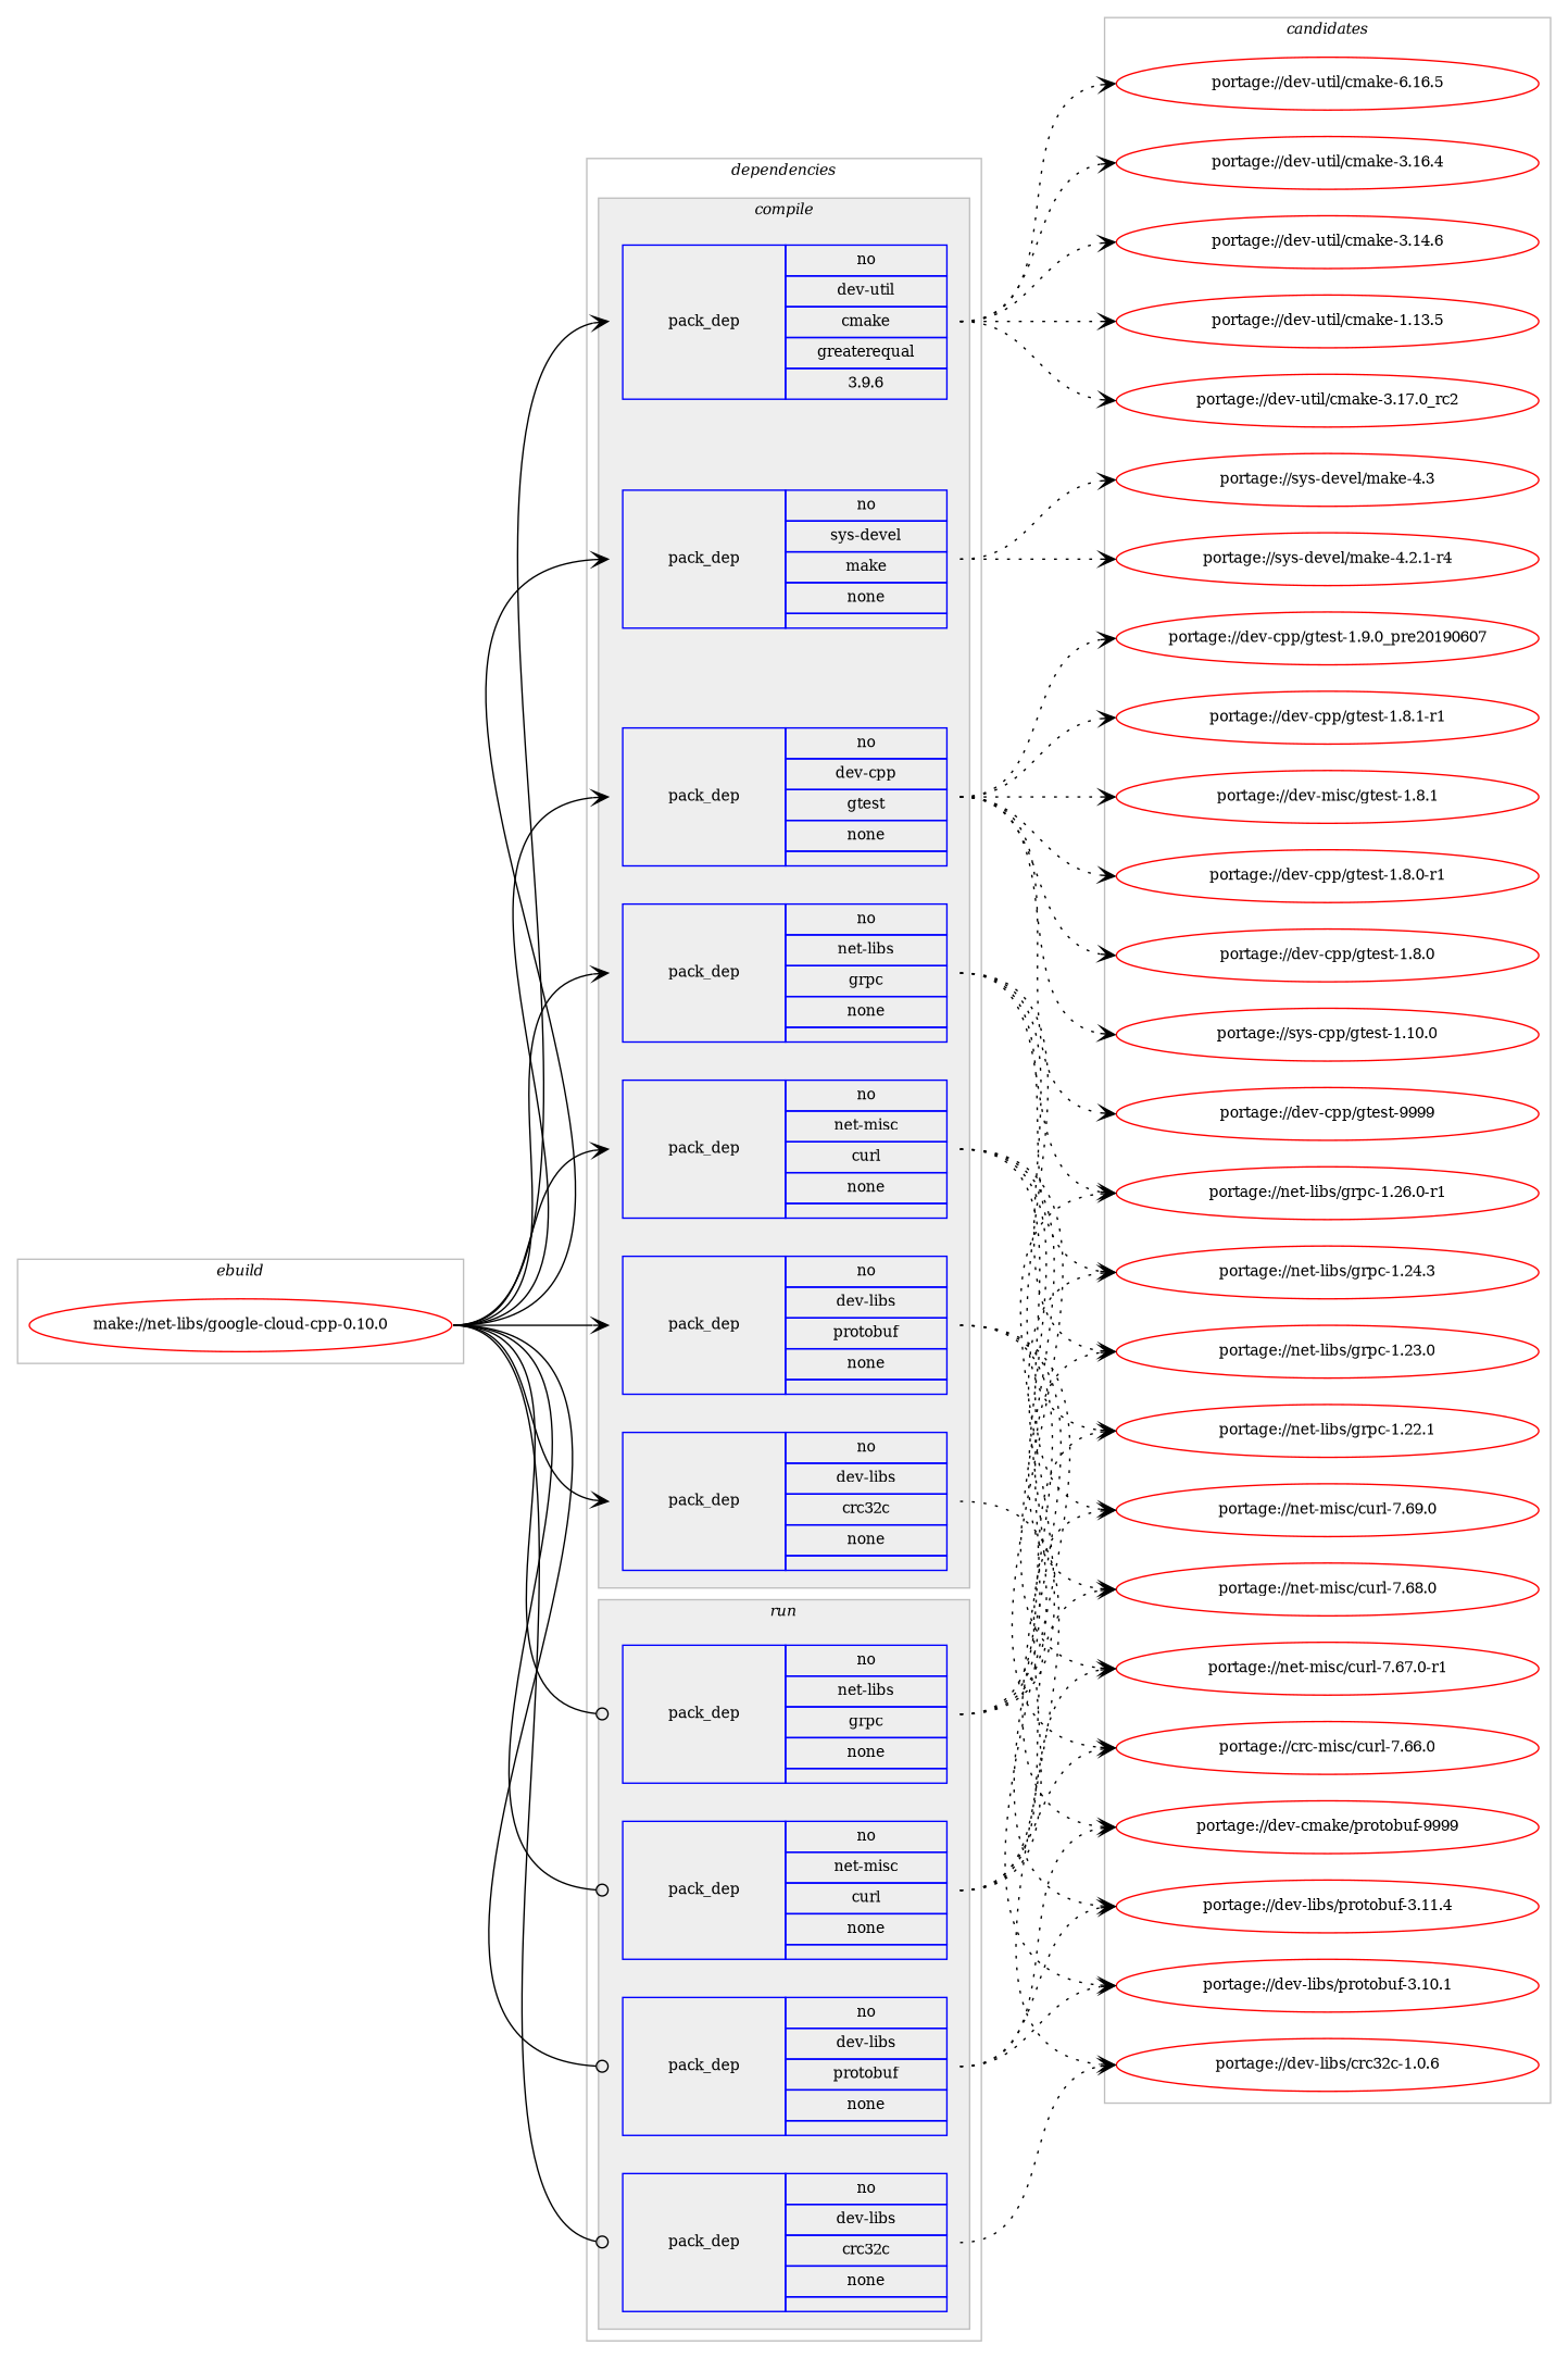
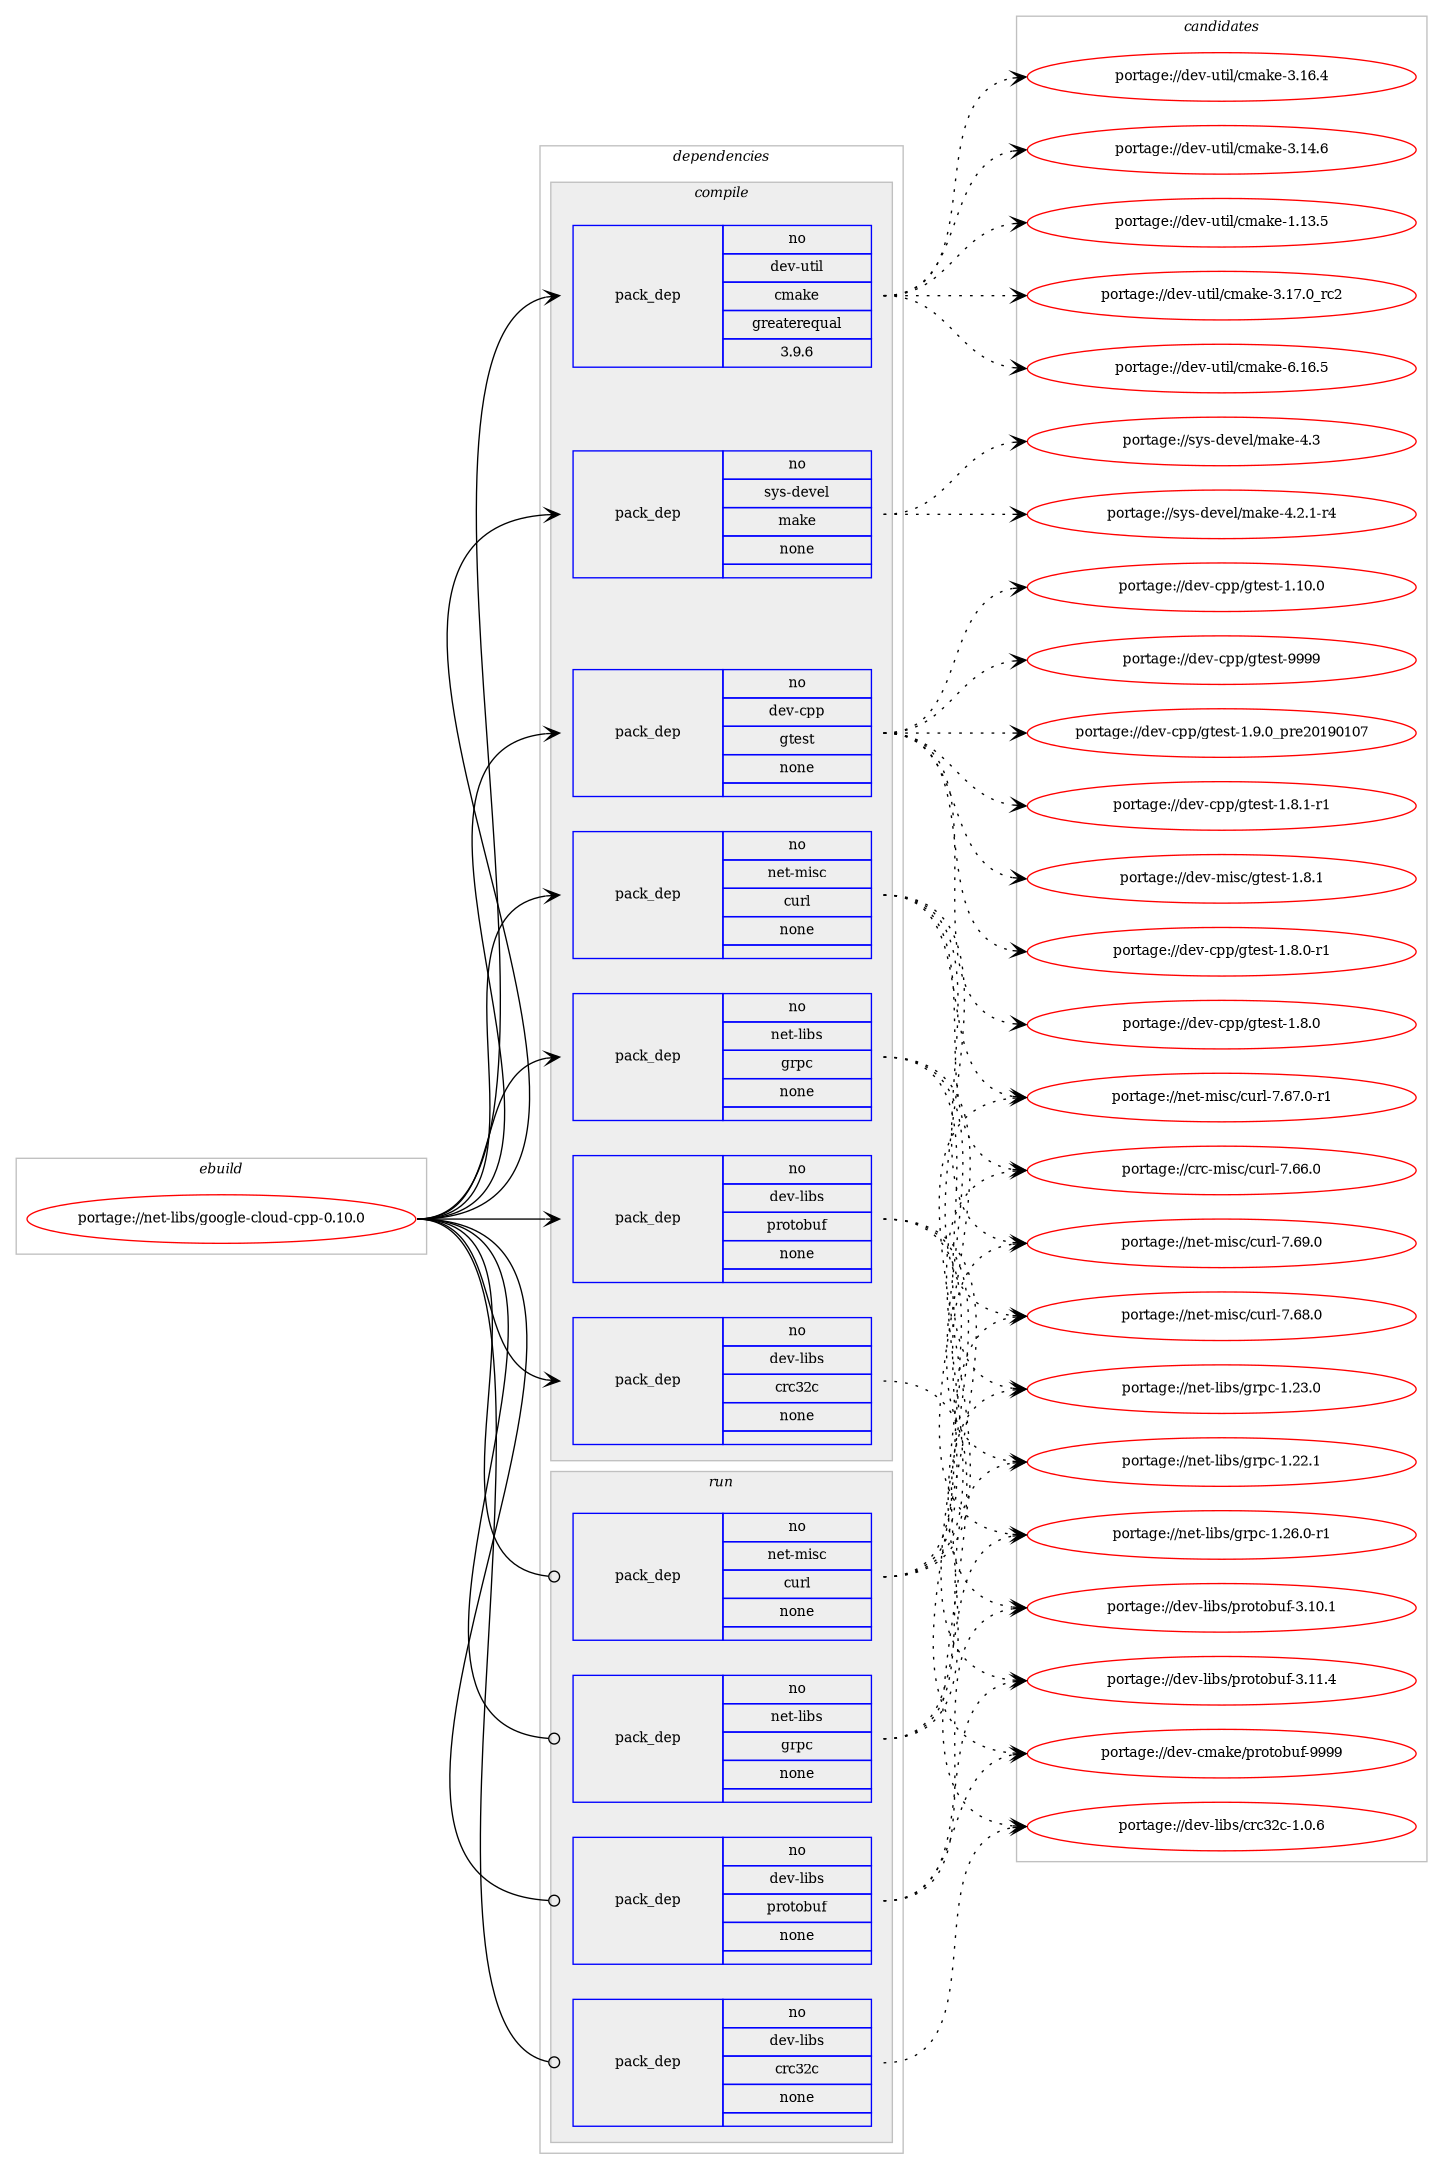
  digraph {
    compound=true
    concentrate=true
    fontname="DejaVu Serif"
    fontsize=10
    newrank=true
    rankdir=LR
    ranksep=1.5
    node [color=red fontname="DejaVu Serif" fontsize=10]
    edge [arrowhead=vee fontname="DejaVu Serif" headport=w style=dotted tailport=e weight=100]
-   n1 [label="make://net-libs/google-cloud-cpp-0.10.0" width=4]
+   n1 [label="portage://net-libs/google-cloud-cpp-0.10.0" width=4]
    n2 [color=blue label=<<TABLE BORDER="0" CELLBORDER="1" CELLSPACING="0" CELLPADDING="4" WIDTH="220"><TR><TD ROWSPAN="6" CELLPADDING="30">pack_dep</TD></TR><TR><TD WIDTH="110">no</TD></TR><TR><TD>dev-cpp</TD></TR><TR><TD>gtest</TD></TR><TR><TD>none</TD></TR><TR><TD></TD></TR></TABLE>> shape=none]
    n3 [color=blue label=<<TABLE BORDER="0" CELLBORDER="1" CELLSPACING="0" CELLPADDING="4" WIDTH="220"><TR><TD ROWSPAN="6" CELLPADDING="30">pack_dep</TD></TR><TR><TD WIDTH="110">no</TD></TR><TR><TD>dev-libs</TD></TR><TR><TD>crc32c</TD></TR><TR><TD>none</TD></TR><TR><TD></TD></TR></TABLE>> shape=none]
    n4 [color=blue label=<<TABLE BORDER="0" CELLBORDER="1" CELLSPACING="0" CELLPADDING="4" WIDTH="220"><TR><TD ROWSPAN="6" CELLPADDING="30">pack_dep</TD></TR><TR><TD WIDTH="110">no</TD></TR><TR><TD>dev-libs</TD></TR><TR><TD>protobuf</TD></TR><TR><TD>none</TD></TR><TR><TD></TD></TR></TABLE>> shape=none]
    n5 [color=blue label=<<TABLE BORDER="0" CELLBORDER="1" CELLSPACING="0" CELLPADDING="4" WIDTH="220"><TR><TD ROWSPAN="6" CELLPADDING="30">pack_dep</TD></TR><TR><TD WIDTH="110">no</TD></TR><TR><TD>dev-util</TD></TR><TR><TD>cmake</TD></TR><TR><TD>greaterequal</TD></TR><TR><TD>3.9.6</TD></TR></TABLE>> shape=none]
    n6 [color=blue label=<<TABLE BORDER="0" CELLBORDER="1" CELLSPACING="0" CELLPADDING="4" WIDTH="220"><TR><TD ROWSPAN="6" CELLPADDING="30">pack_dep</TD></TR><TR><TD WIDTH="110">no</TD></TR><TR><TD>net-libs</TD></TR><TR><TD>grpc</TD></TR><TR><TD>none</TD></TR><TR><TD></TD></TR></TABLE>> shape=none]
    n7 [color=blue label=<<TABLE BORDER="0" CELLBORDER="1" CELLSPACING="0" CELLPADDING="4" WIDTH="220"><TR><TD ROWSPAN="6" CELLPADDING="30">pack_dep</TD></TR><TR><TD WIDTH="110">no</TD></TR><TR><TD>net-misc</TD></TR><TR><TD>curl</TD></TR><TR><TD>none</TD></TR><TR><TD></TD></TR></TABLE>> shape=none]
    n8 [color=blue label=<<TABLE BORDER="0" CELLBORDER="1" CELLSPACING="0" CELLPADDING="4" WIDTH="220"><TR><TD ROWSPAN="6" CELLPADDING="30">pack_dep</TD></TR><TR><TD WIDTH="110">no</TD></TR><TR><TD>sys-devel</TD></TR><TR><TD>make</TD></TR><TR><TD>none</TD></TR><TR><TD></TD></TR></TABLE>> shape=none]
    n9 [color=blue label=<<TABLE BORDER="0" CELLBORDER="1" CELLSPACING="0" CELLPADDING="4" WIDTH="220"><TR><TD ROWSPAN="6" CELLPADDING="30">pack_dep</TD></TR><TR><TD WIDTH="110">no</TD></TR><TR><TD>dev-libs</TD></TR><TR><TD>crc32c</TD></TR><TR><TD>none</TD></TR><TR><TD></TD></TR></TABLE>> shape=none]
    n10 [color=blue label=<<TABLE BORDER="0" CELLBORDER="1" CELLSPACING="0" CELLPADDING="4" WIDTH="220"><TR><TD ROWSPAN="6" CELLPADDING="30">pack_dep</TD></TR><TR><TD WIDTH="110">no</TD></TR><TR><TD>dev-libs</TD></TR><TR><TD>protobuf</TD></TR><TR><TD>none</TD></TR><TR><TD></TD></TR></TABLE>> shape=none]
    n11 [color=blue label=<<TABLE BORDER="0" CELLBORDER="1" CELLSPACING="0" CELLPADDING="4" WIDTH="220"><TR><TD ROWSPAN="6" CELLPADDING="30">pack_dep</TD></TR><TR><TD WIDTH="110">no</TD></TR><TR><TD>net-libs</TD></TR><TR><TD>grpc</TD></TR><TR><TD>none</TD></TR><TR><TD></TD></TR></TABLE>> shape=none]
    n12 [color=blue label=<<TABLE BORDER="0" CELLBORDER="1" CELLSPACING="0" CELLPADDING="4" WIDTH="220"><TR><TD ROWSPAN="6" CELLPADDING="30">pack_dep</TD></TR><TR><TD WIDTH="110">no</TD></TR><TR><TD>net-misc</TD></TR><TR><TD>curl</TD></TR><TR><TD>none</TD></TR><TR><TD></TD></TR></TABLE>> shape=none]
    n13 [label="portage://dev-cpp/gtest-9999" width=4]
-   n14 [label="portage://dev-cpp/gtest-1.9.0_pre20190607" width=4]
+   n14 [label="portage://dev-cpp/gtest-1.9.0_pre20190107" width=4]
    n15 [label="portage://dev-cpp/gtest-1.8.1-r1" width=4]
    n16 [label="portage://dev-misc/gtest-1.8.1" width=4]
    n17 [label="portage://dev-cpp/gtest-1.8.0-r1" width=4]
    n18 [label="portage://dev-cpp/gtest-1.8.0" width=4]
-   n19 [label="portage://sys-cpp/gtest-1.10.0" width=4]
+   n19 [label="portage://dev-cpp/gtest-1.10.0" width=4]
    n20 [label="portage://dev-libs/crc32c-1.0.6" width=4]
    n21 [label="portage://net-libs/grpc-1.26.0-r1" width=4]
-   n22 [label="portage://net-libs/grpc-1.24.3" width=4]
    n23 [label="portage://net-libs/grpc-1.23.0" width=4]
    n24 [label="portage://net-libs/grpc-1.22.1" width=4]
    n25 [label="portage://dev-cmake/protobuf-9999" width=4]
    n26 [label="portage://dev-libs/protobuf-3.11.4" width=4]
    n27 [label="portage://dev-libs/protobuf-3.10.1" width=4]
    n28 [label="portage://dev-util/cmake-3.17.0_rc2" width=4]
    n29 [label="portage://dev-util/cmake-6.16.5" width=4]
    n30 [label="portage://dev-util/cmake-3.16.4" width=4]
    n31 [label="portage://dev-util/cmake-3.14.6" width=4]
    n32 [label="portage://dev-util/cmake-1.13.5" width=4]
    n33 [label="portage://net-misc/curl-7.69.0" width=4]
    n34 [label="portage://net-misc/curl-7.68.0" width=4]
    n35 [label="portage://net-misc/curl-7.67.0-r1" width=4]
    n36 [label="portage://crc-misc/curl-7.66.0" width=4]
    n37 [label="portage://sys-devel/make-4.3" width=4]
    n38 [label="portage://sys-devel/make-4.2.1-r4" width=4]
    subgraph cluster_1 {
      color=gray
      label=<<i>ebuild</i>>
      rank=same
      n1
    }
    subgraph cluster_2 {
      color=gray
      label=<<i>dependencies</i>>
      subgraph cluster_3 {
        color=gray
        fillcolor="#eeeeee"
        label=<<i>compile</i>>
        style=filled
        subgraph sub_4 {
          color=gray
          fillcolor="#eeeeee"
          label=<<i>compile</i>>
          style=filled
          n2
        }
        subgraph sub_5 {
          color=gray
          fillcolor="#eeeeee"
          label=<<i>compile</i>>
          style=filled
          n3
        }
        subgraph sub_6 {
          color=gray
          fillcolor="#eeeeee"
          label=<<i>compile</i>>
          style=filled
          n4
        }
        subgraph sub_7 {
          color=gray
          fillcolor="#eeeeee"
          label=<<i>compile</i>>
          style=filled
          n5
        }
        subgraph sub_8 {
          color=gray
          fillcolor="#eeeeee"
          label=<<i>compile</i>>
          style=filled
          n6
        }
        subgraph sub_9 {
          color=gray
          fillcolor="#eeeeee"
          label=<<i>compile</i>>
          style=filled
          n7
        }
        subgraph sub_10 {
          color=gray
          fillcolor="#eeeeee"
          label=<<i>compile</i>>
          style=filled
          n8
        }
      }
      subgraph cluster_11 {
        color=gray
        fillcolor="#eeeeee"
        label=<<i>compile and run</i>>
        style=filled
      }
      subgraph cluster_12 {
        color=gray
        fillcolor="#eeeeee"
        label=<<i>run</i>>
        style=filled
        subgraph sub_13 {
          color=gray
          fillcolor="#eeeeee"
          label=<<i>run</i>>
          style=filled
          n9
        }
        subgraph sub_14 {
          color=gray
          fillcolor="#eeeeee"
          label=<<i>run</i>>
          style=filled
          n10
        }
        subgraph sub_15 {
          color=gray
          fillcolor="#eeeeee"
          label=<<i>run</i>>
          style=filled
          n11
        }
        subgraph sub_16 {
          color=gray
          fillcolor="#eeeeee"
          label=<<i>run</i>>
          style=filled
          n12
        }
      }
    }
    subgraph cluster_17 {
      color=gray
      label=<<i>candidates</i>>
      rank=same
      subgraph sub_18 {
        color=black
        label=<<i>candidates</i>>
        nodesep=1
        rank=same
        n13
        n14
        n15
        n16
        n17
        n18
        n19
      }
      subgraph sub_19 {
        color=black
        label=<<i>candidates</i>>
        nodesep=1
        rank=same
        n20
      }
      subgraph sub_20 {
        color=black
        label=<<i>candidates</i>>
        nodesep=1
        rank=same
        n21
-       n22
        n23
        n24
      }
      subgraph sub_21 {
        color=black
        label=<<i>candidates</i>>
        nodesep=1
        rank=same
        n25
        n26
        n27
      }
      subgraph sub_22 {
        color=black
        label=<<i>candidates</i>>
        nodesep=1
        rank=same
        n28
        n29
        n30
        n31
        n32
      }
      subgraph sub_23 {
        color=black
        label=<<i>candidates</i>>
        nodesep=1
        rank=same
        n33
        n34
        n35
        n36
      }
      subgraph sub_24 {
        color=black
        label=<<i>candidates</i>>
        nodesep=1
        rank=same
        n37
        n38
      }
      subgraph sub_25 {
        color=black
        label=<<i>candidates</i>>
        nodesep=1
        rank=same
        n20
      }
      subgraph sub_26 {
        color=black
        label=<<i>candidates</i>>
        nodesep=1
        rank=same
        n25
        n26
        n27
      }
      subgraph sub_27 {
        color=black
        label=<<i>candidates</i>>
        nodesep=1
        rank=same
        n21
-       n22
        n23
        n24
      }
      subgraph sub_28 {
        color=black
        label=<<i>candidates</i>>
        nodesep=1
        rank=same
        n33
        n34
        n35
        n36
      }
    }
    n1 -> n2 [style=solid weight=20]
    n1 -> n3 [style=solid weight=20]
    n1 -> n4 [style=solid weight=20]
    n1 -> n5 [style=solid weight=20]
    n1 -> n6 [style=solid weight=20]
    n1 -> n7 [style=solid weight=20]
    n1 -> n8 [style=solid weight=20]
    n1 -> n9 [arrowhead=odot style=solid weight=20]
    n1 -> n10 [arrowhead=odot style=solid weight=20]
    n1 -> n11 [arrowhead=odot style=solid weight=20]
    n1 -> n12 [arrowhead=odot style=solid weight=20]
    n2 -> n13
    n2 -> n14
    n2 -> n15
    n2 -> n16
    n2 -> n17
    n2 -> n18
    n2 -> n19
    n3 -> n20
    n4 -> n25
    n4 -> n26
    n4 -> n27
    n5 -> n28
    n5 -> n29
    n5 -> n30
    n5 -> n31
    n5 -> n32
    n6 -> n21
-   n6 -> n22
    n6 -> n23
    n6 -> n24
    n7 -> n33
    n7 -> n34
    n7 -> n35
    n7 -> n36
    n8 -> n37
    n8 -> n38
    n9 -> n20
    n10 -> n25
    n10 -> n26
    n10 -> n27
    n11 -> n21
-   n11 -> n22
    n11 -> n23
    n11 -> n24
    n12 -> n33
    n12 -> n34
    n12 -> n35
    n12 -> n36
  }
